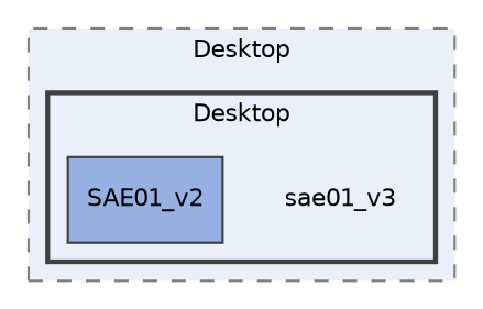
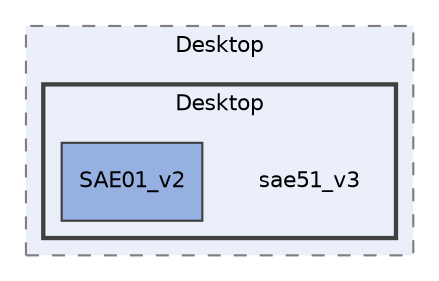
  digraph {
    compound=true
    node [fontname=Helvetica fontsize=10]
-   n1 [label=sae01_v3 shape=plaintext]
+   n1 [label=sae51_v3 shape=plaintext]
    n2 [color=grey25 fillcolor="#96b0e2" label=SAE01_v2 shape=box style="filled,"]
    subgraph cluster_1 {
      bgcolor="#eaeff9"
      fontname=Helvetica
      fontsize=10
      label=Desktop
      pencolor=grey50
      style="filled,dashed,"
      subgraph cluster_2 {
        bgcolor="#eaeff9"
        fontname=Helvetica
        fontsize=10
        pencolor=grey25
        style="filled,bold,"
        n1
        n2
      }
    }
  }
